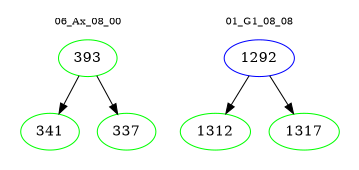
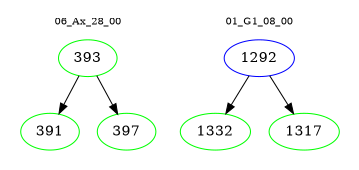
  digraph {
    node [color=green]
    edge [color=black]
    n1 [label=393]
-   n2 [label=341]
-   n3 [label=337]
+   n2 [label=391]
+   n3 [label=397]
    n4 [color=blue label=1292]
-   n5 [label=1312]
+   n5 [label=1332]
    n6 [label=1317]
    subgraph cluster_1 {
      color=white
      fontsize=10
-     label="06_Ax_08_00"
+     label="06_Ax_28_00"
      n1
      n2
      n3
    }
    subgraph cluster_2 {
      color=white
      fontsize=10
-     label="01_G1_08_08"
+     label="01_G1_08_00"
      n4
      n5
      n6
    }
    n1 -> n2
    n1 -> n3
    n4 -> n5
    n4 -> n6
  }
